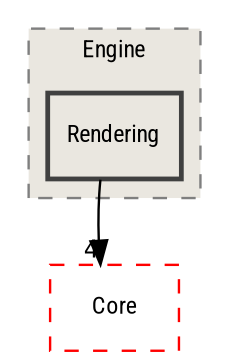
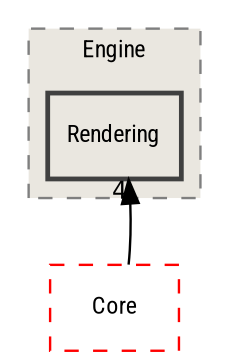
  digraph {
    compound=true
    fontname="Roboto Condensed"
    node [fillcolor="#eae7e0" fontname="Roboto Condensed" fontsize=10 shape=box]
    n1 [color=grey25 label=Rendering style="filled,bold,"]
    n2 [color=red label=Core style="dashed,"]
    subgraph cluster_1 {
      bgcolor="#eae7e0"
      fontsize=10
      label=Engine
      pencolor=grey50
      style="filled,dashed,"
      n1
    }
-   n1 -> n2 [fontname="Roboto Condensed" fontsize=10 headlabel=4 labeldistance=1.5 labelfontname=Helvetica labelfontsize=10]
+   n2 -> n1 [fontname="Roboto Condensed" fontsize=10 headlabel=4 labeldistance=1.5 labelfontname=Helvetica labelfontsize=10]
  }
